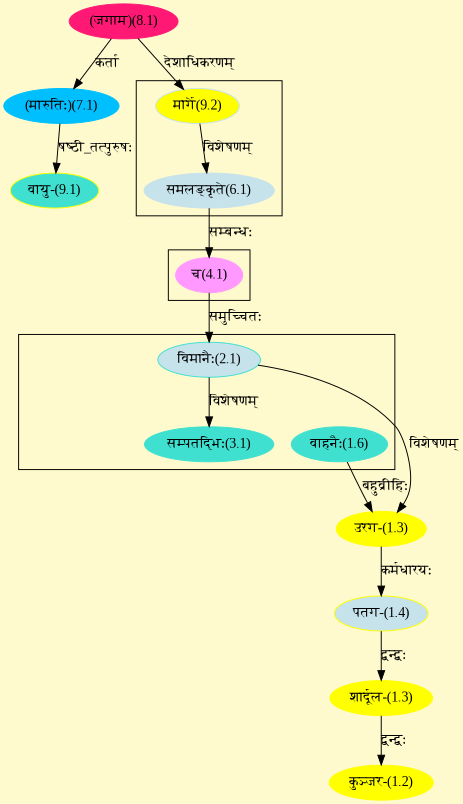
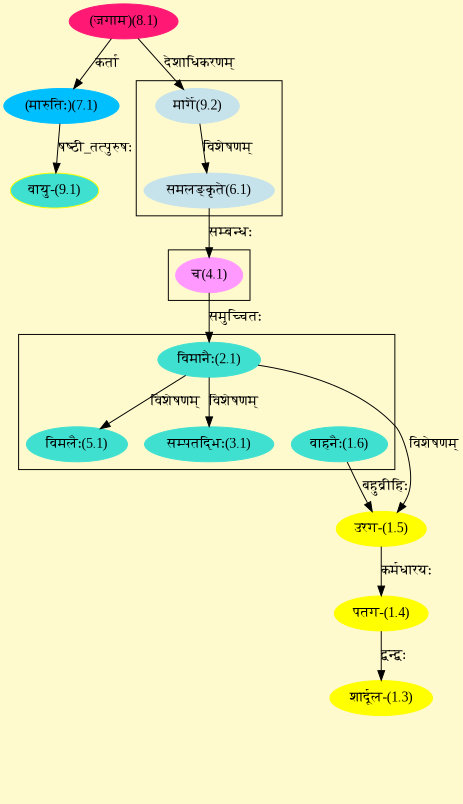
  digraph {
    bgcolor=lemonchiffon1
    compound=true
    fontname="Liberation Serif"
    rankdir=BT
    node [color="#FFFF00" fontname="Liberation Serif" style=filled]
    edge [dir=back fontname="Liberation Serif"]
    n1 [color="#40E0D0" label="वाहनैः(1.6)"]
-   n2 [color="#40E0D0" label="विमानैः(2.1)" fillcolor="#C6E2EB"]
+   n2 [color="#40E0D0" label="विमानैः(2.1)"]
    n3 [color="#40E0D0" label="सम्पतद्भिः(3.1)"]
+   n4 [color="#40E0D0" label="विमलैः(5.1)"]
    n5 [color="#FF99FF" label="च(4.1)"]
    n6 [color="#C6E2EB" label="समलङ्कृते(6.1)"]
-   n7 [color="#C6E2EB" label="मार्गे(9.2)" fillcolor="#FFFF00"]
+   n7 [color="#C6E2EB" label="मार्गे(9.2)"]
    n8 [color="#FF1975" label="(जगाम)(8.1)"]
-   n9 [label="कुञ्जर-(1.2)"]
    n10 [label="शार्दूल-(1.3)"]
-   n11 [label="पतग-(1.4)" fillcolor="#C6E2EB"]
-   n12 [label="उरग-(1.3)"]
+   n11 [label="पतग-(1.4)"]
+   n12 [label="उरग-(1.5)"]
    n13 [color="#00BFFF" label="(मारुतिः)(7.1)"]
    n14 [fillcolor="#40E0D0" label="वायु-(9.1)"]
    subgraph cluster_1 {
      n1
      n2
      n3
+     n4
    }
    subgraph cluster_2 {
      n5
    }
    subgraph cluster_3 {
      n6
      n7
    }
    n2 -> n5 [label="समुच्चितः"]
    n3 -> n2 [label="विशेषणम्"]
+   n4 -> n2 [label="विशेषणम्"]
    n5 -> n6 [label="सम्बन्धः"]
    n6 -> n7 [label="विशेषणम्"]
    n7 -> n8 [label="देशाधिकरणम्"]
-   n9 -> n10 [label="द्वन्द्वः"]
    n10 -> n11 [label="द्वन्द्वः"]
    n11 -> n12 [label="कर्मधारयः"]
    n12 -> n1 [label="बहुव्रीहिः"]
    n12 -> n2 [label="विशेषणम्"]
    n13 -> n8 [label="कर्ता"]
    n14 -> n13 [label="षष्ठी_तत्पुरुषः"]
  }
